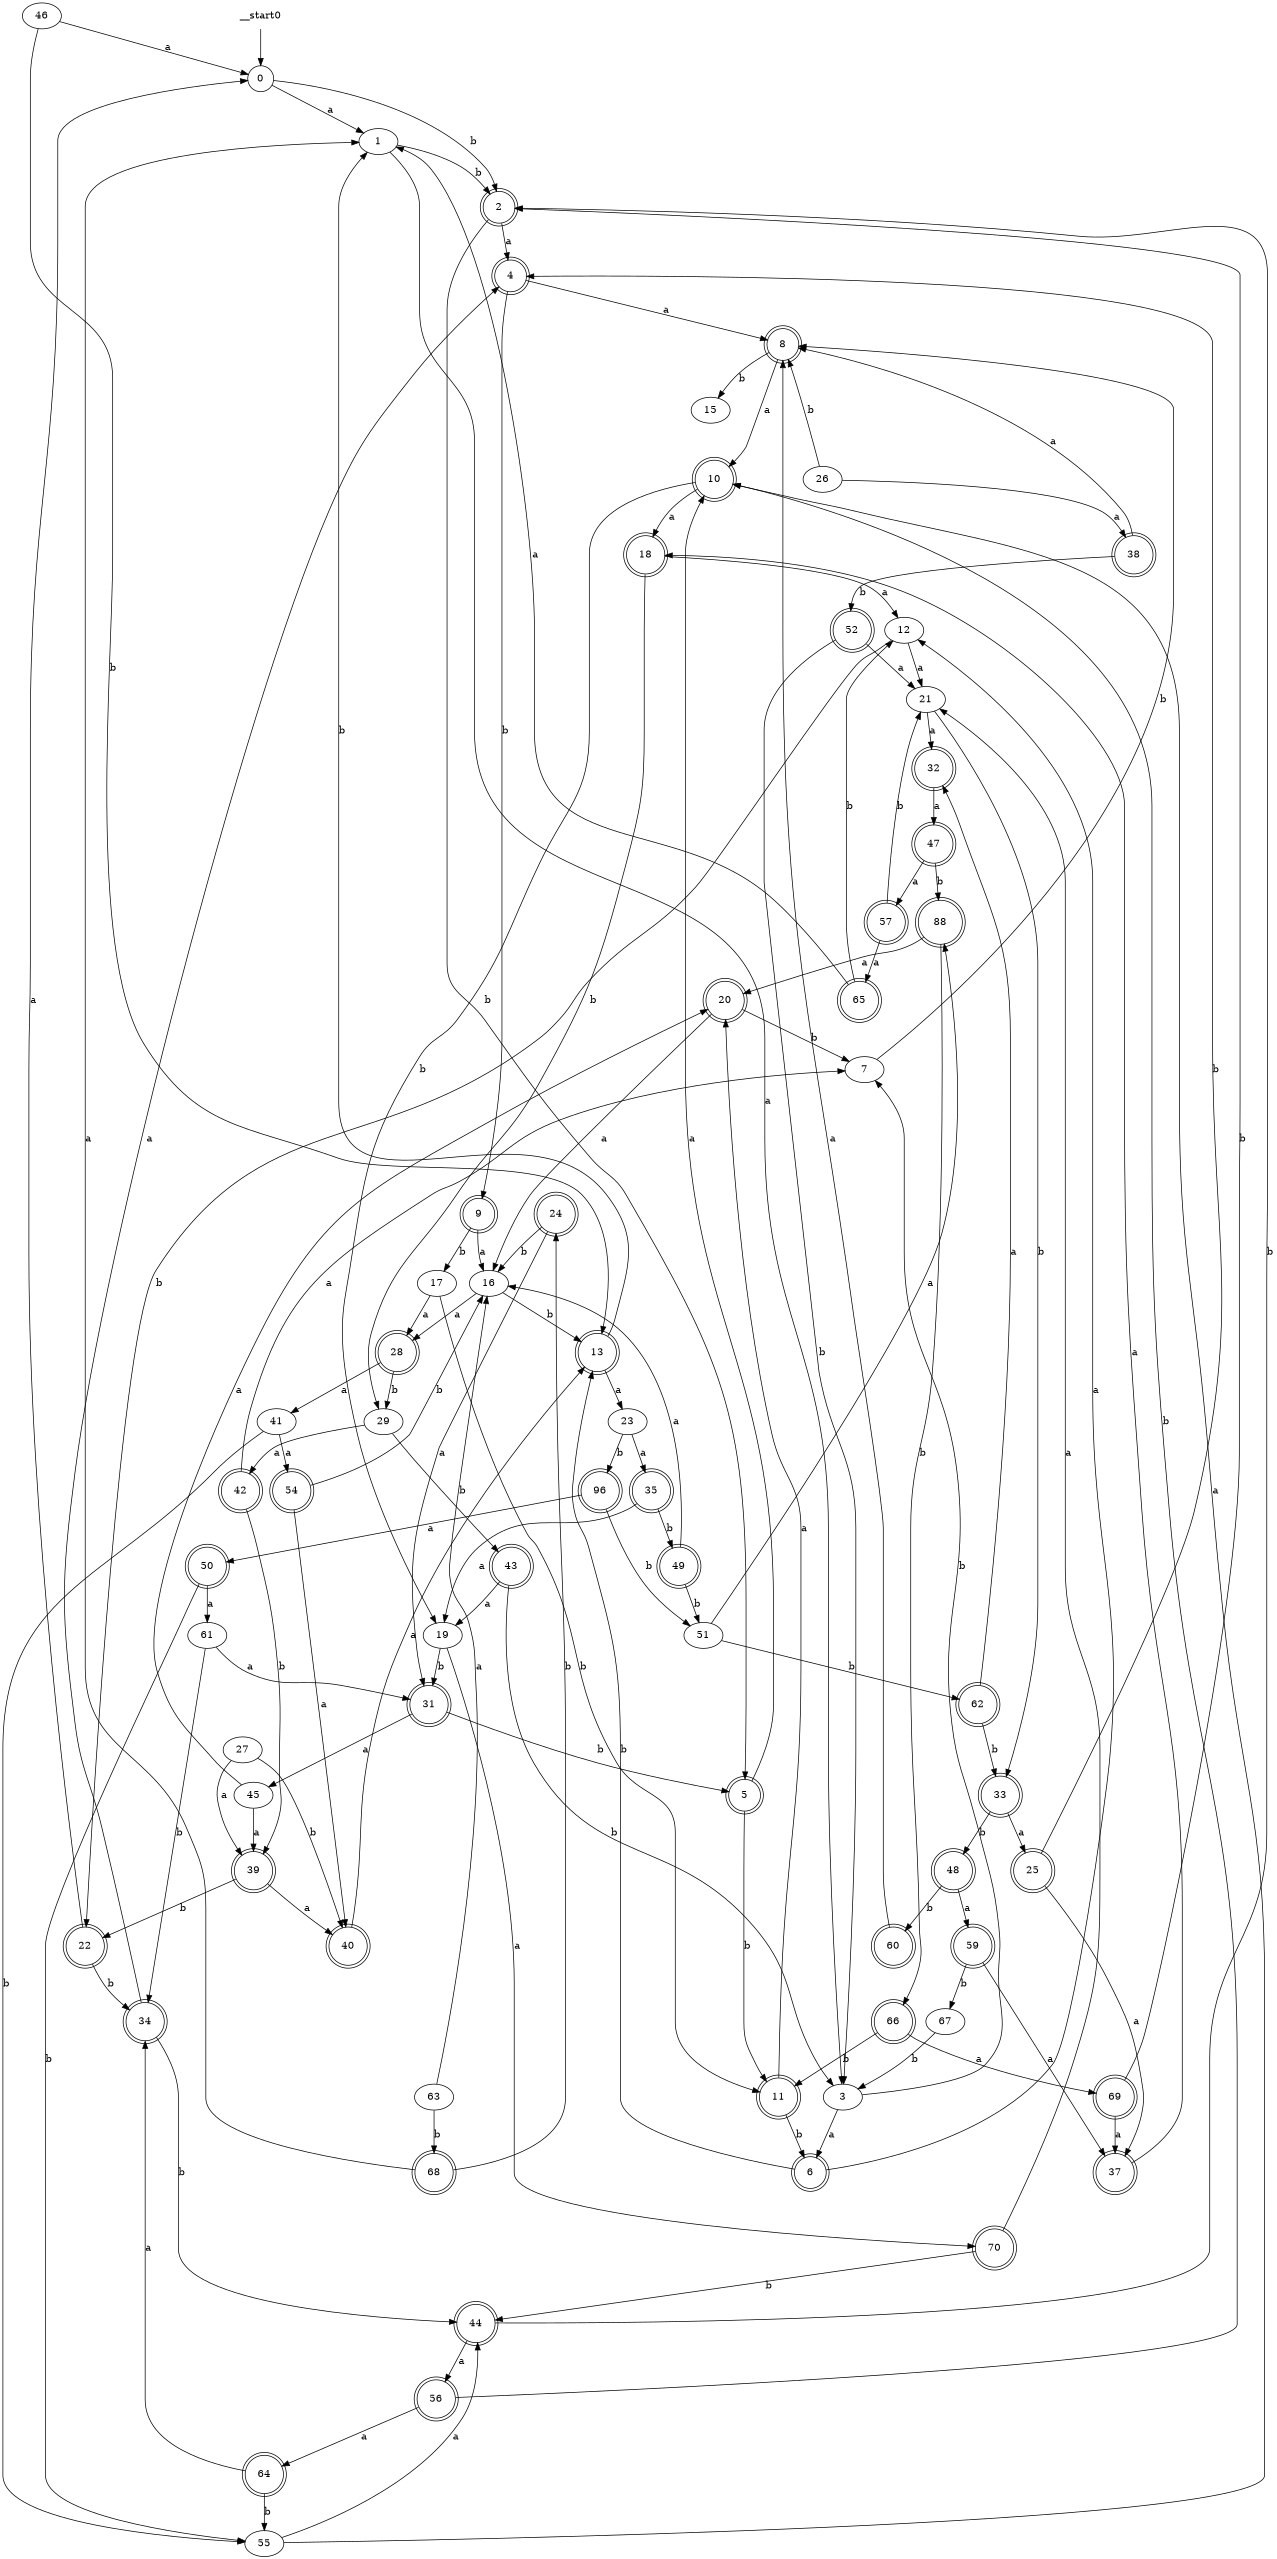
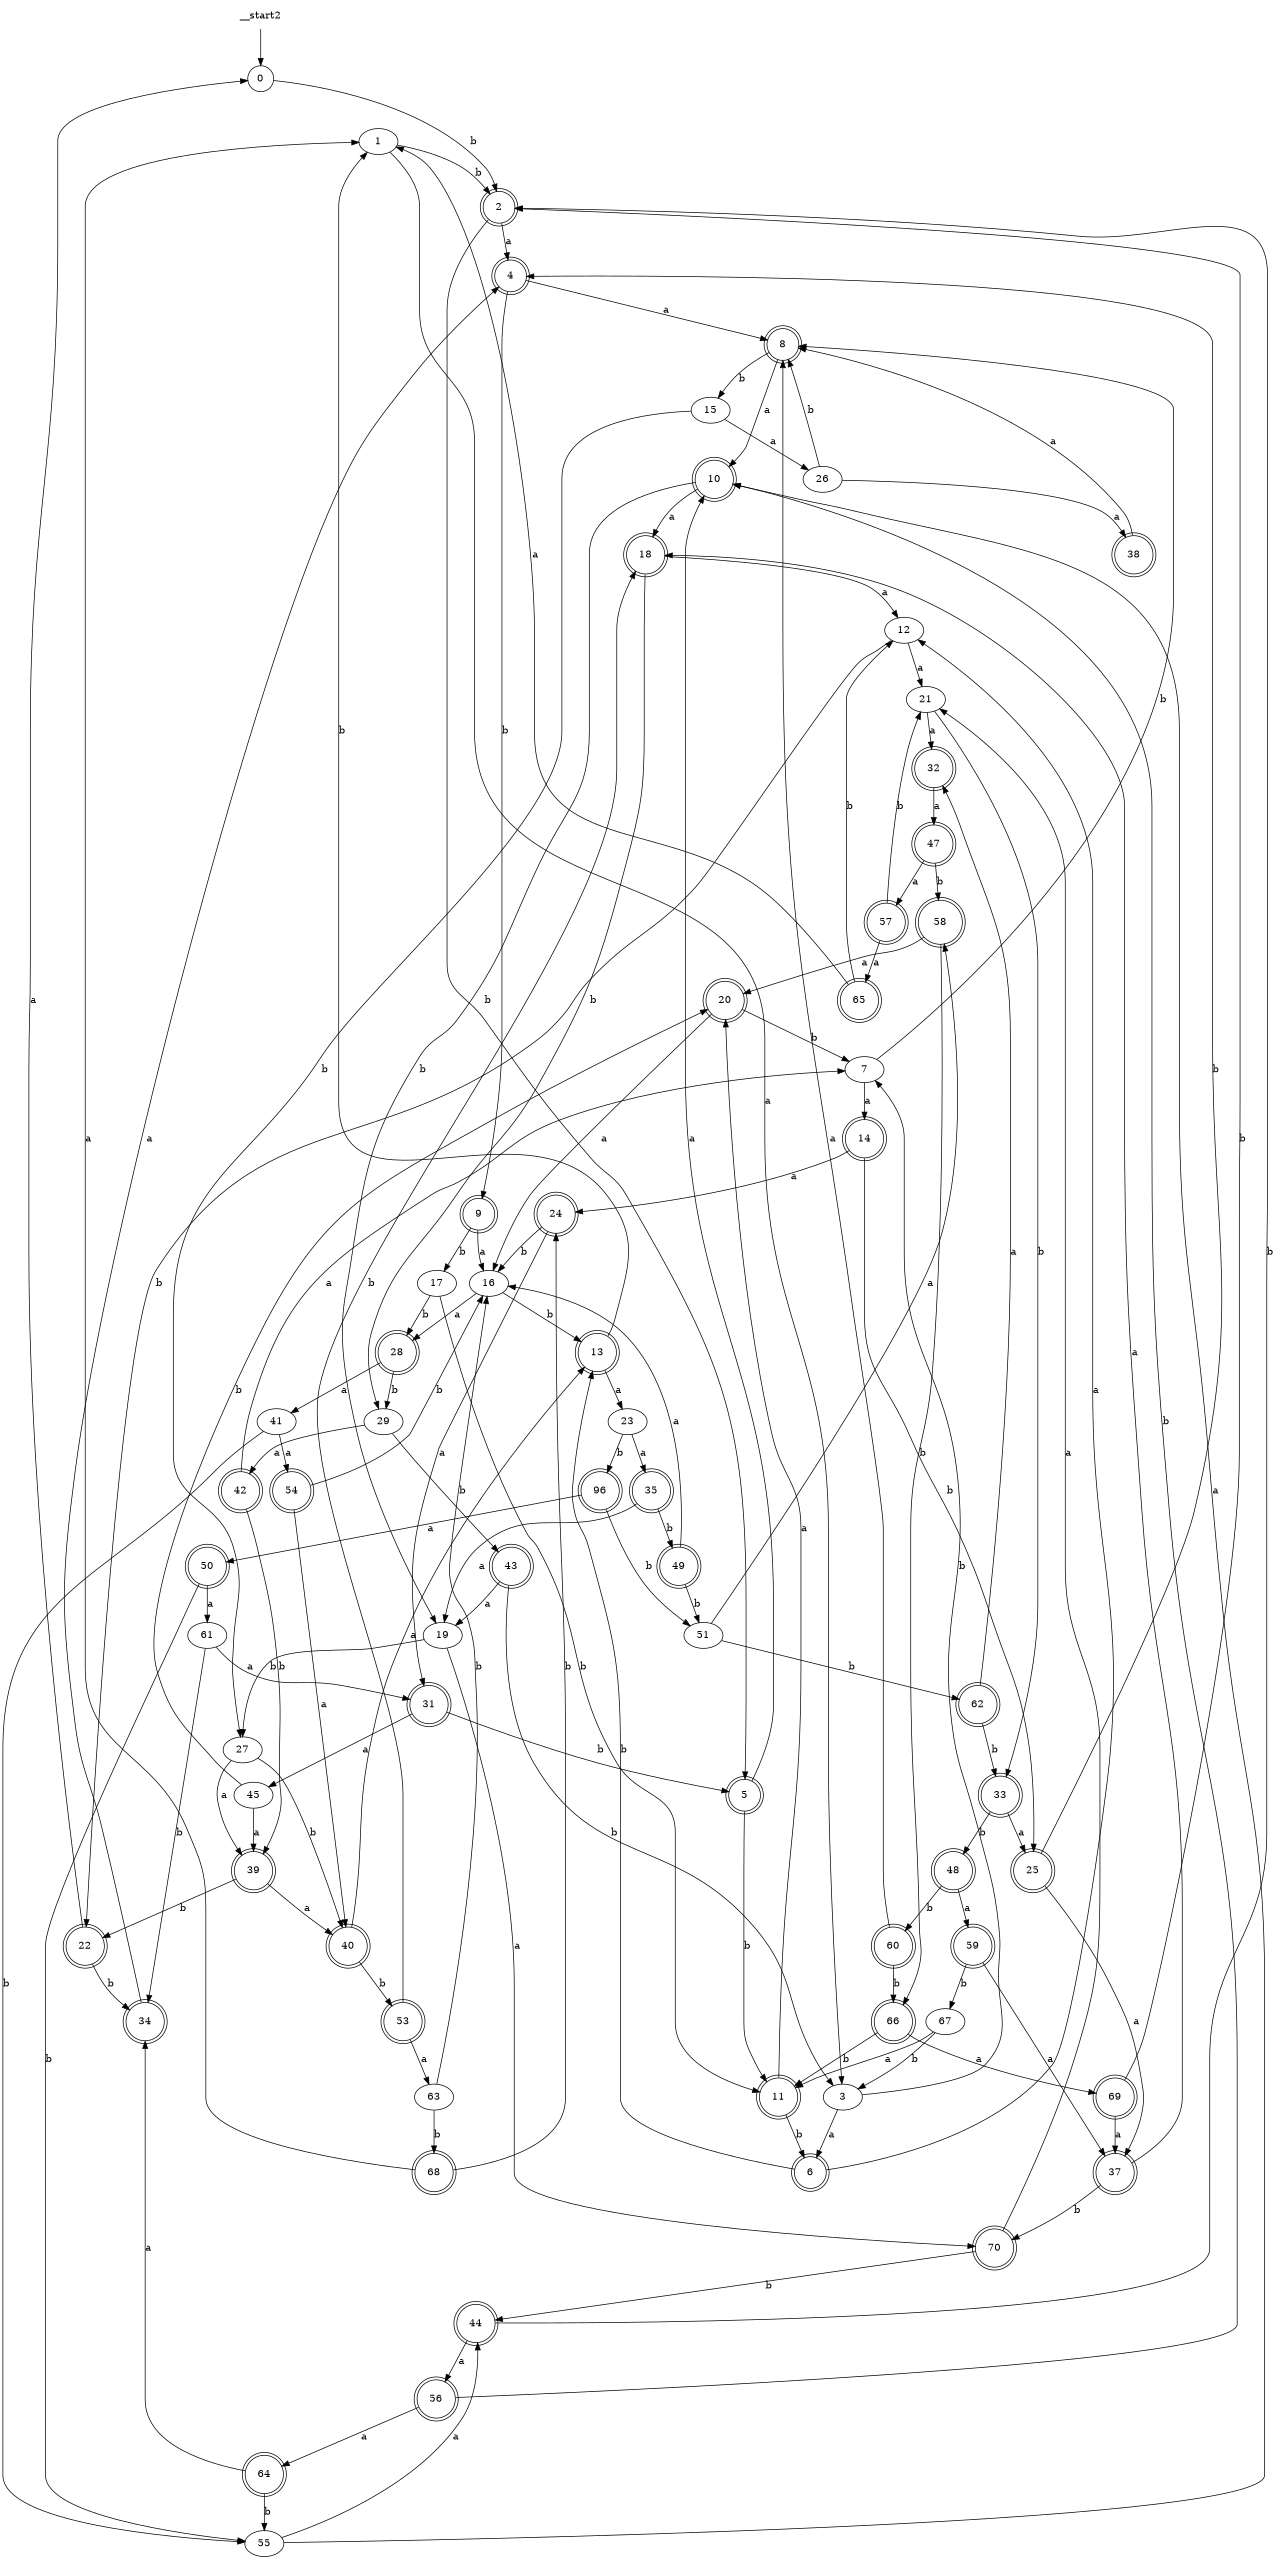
  digraph {
    node [shape=doublecircle]
-   __start0 [shape=none]
+   __start0 [shape=none label=__start2]
    0 [shape=circle]
    1 [shape=""]
    2
    3 [shape=""]
    4
    5
    6
    7 [shape=""]
    8
    9
    10
    11
    12 [shape=""]
    13
+   14
    15 [shape=""]
    16 [shape=""]
    17 [shape=""]
    18
    19 [shape=""]
    20
    21 [shape=""]
    22
    23 [shape=""]
    24
    25
    26 [shape=""]
    27 [shape=""]
    28
    29 [shape=""]
    n32 [label=70]
    31
    32
    33
    34
    35
    n38 [label=96]
    37
    38
    39
    40
    41 [shape=""]
    42
    43
    44
    45 [shape=""]
    47
    48
    49
    50
    51 [shape=""]
-   52
+   53
    54
    55 [shape=""]
    56
-   46 [shape=""]
    57
-   58 [label=88]
+   58
    59
    60
    61 [shape=""]
    62
    63 [shape=""]
    64
    65
    66
    67 [shape=""]
    68
    69
    __start0 -> 0
-   0 -> 1 [label=a]
    0 -> 2 [label=b]
    1 -> 2 [label=b]
    1 -> 3 [label=a]
    2 -> 4 [label=a]
    2 -> 5 [label=b]
    3 -> 6 [label=a]
    3 -> 7 [label=b]
    4 -> 8 [label=a]
    4 -> 9 [label=b]
    5 -> 10 [label=a]
    5 -> 11 [label=b]
    6 -> 12 [label=a]
    6 -> 13 [label=b]
    7 -> 8 [label=b]
+   7 -> 14 [label=a]
    8 -> 10 [label=a]
    8 -> 15 [label=b]
    9 -> 16 [label=a]
    9 -> 17 [label=b]
    10 -> 18 [label=a]
    10 -> 19 [label=b]
    11 -> 6 [label=b]
    11 -> 20 [label=a]
    12 -> 21 [label=a]
    12 -> 22 [label=b]
    13 -> 1 [label=b]
    13 -> 23 [label=a]
+   14 -> 24 [label=a]
+   14 -> 25 [label=b]
+   15 -> 26 [label=a]
+   15 -> 27 [label=b]
    16 -> 13 [label=b]
    16 -> 28 [label=a]
    17 -> 11 [label=b]
-   17 -> 28 [label=a]
+   17 -> 28 [label=b]
    18 -> 12 [label=a]
    18 -> 29 [label=b]
    19 -> n32 [label=a]
-   19 -> 31 [label=b]
+   19 -> 27 [label=b]
    20 -> 7 [label=b]
    20 -> 16 [label=a]
    21 -> 32 [label=a]
    21 -> 33 [label=b]
    22 -> 0 [label=a]
    22 -> 34 [label=b]
    23 -> 35 [label=a]
    23 -> n38 [label=b]
    24 -> 16 [label=b]
    24 -> 31 [label=a]
    25 -> 4 [label=b]
    25 -> 37 [label=a]
    26 -> 8 [label=b]
    26 -> 38 [label=a]
    27 -> 39 [label=a]
    27 -> 40 [label=b]
    28 -> 29 [label=b]
    28 -> 41 [label=a]
    29 -> 42 [label=a]
    29 -> 43 [label=b]
    n32 -> 21 [label=a]
    n32 -> 44 [label=b]
    31 -> 5 [label=b]
    31 -> 45 [label=a]
    32 -> 47 [label=a]
    33 -> 25 [label=a]
    33 -> 48 [label=b]
    34 -> 4 [label=a]
-   34 -> 44 [label=b]
    35 -> 19 [label=a]
    35 -> 49 [label=b]
    n38 -> 50 [label=a]
    n38 -> 51 [label=b]
    37 -> 18 [label=a]
+   37 -> n32 [label=b]
    38 -> 8 [label=a]
-   38 -> 52 [label=b]
    39 -> 22 [label=b]
    39 -> 40 [label=a]
    40 -> 13 [label=a]
+   40 -> 53 [label=b]
    41 -> 54 [label=a]
    41 -> 55 [label=b]
    42 -> 7 [label=a]
    42 -> 39 [label=b]
    43 -> 3 [label=b]
    43 -> 19 [label=a]
    44 -> 2 [label=b]
    44 -> 56 [label=a]
-   45 -> 20 [label=a]
+   45 -> 20 [label=b]
    45 -> 39 [label=a]
    47 -> 57 [label=a]
    47 -> 58 [label=b]
    48 -> 59 [label=a]
    48 -> 60 [label=b]
    49 -> 16 [label=a]
    49 -> 51 [label=b]
    50 -> 55 [label=b]
    50 -> 61 [label=a]
    51 -> 58 [label=a]
    51 -> 62 [label=b]
-   52 -> 3 [label=b]
-   52 -> 21 [label=a]
+   53 -> 18 [label=b]
+   53 -> 63 [label=a]
    54 -> 16 [label=b]
    54 -> 40 [label=a]
    55 -> 10 [label=a]
    55 -> 44 [label=a]
    56 -> 10 [label=b]
    56 -> 64 [label=a]
-   46 -> 0 [label=a]
-   46 -> 13 [label=b]
    57 -> 21 [label=b]
    57 -> 65 [label=a]
    58 -> 20 [label=a]
    58 -> 66 [label=b]
    59 -> 37 [label=a]
    59 -> 67 [label=b]
    60 -> 8 [label=a]
+   60 -> 66 [label=b]
    61 -> 31 [label=a]
    61 -> 34 [label=b]
    62 -> 32 [label=a]
    62 -> 33 [label=b]
-   63 -> 16 [label=a]
+   63 -> 16 [label=b]
    63 -> 68 [label=b]
    64 -> 34 [label=a]
    64 -> 55 [label=b]
    65 -> 1 [label=a]
    65 -> 12 [label=b]
    66 -> 11 [label=b]
    66 -> 69 [label=a]
    67 -> 3 [label=b]
+   67 -> 11 [label=a]
    68 -> 1 [label=a]
    68 -> 24 [label=b]
    69 -> 2 [label=b]
    69 -> 37 [label=a]
  }
